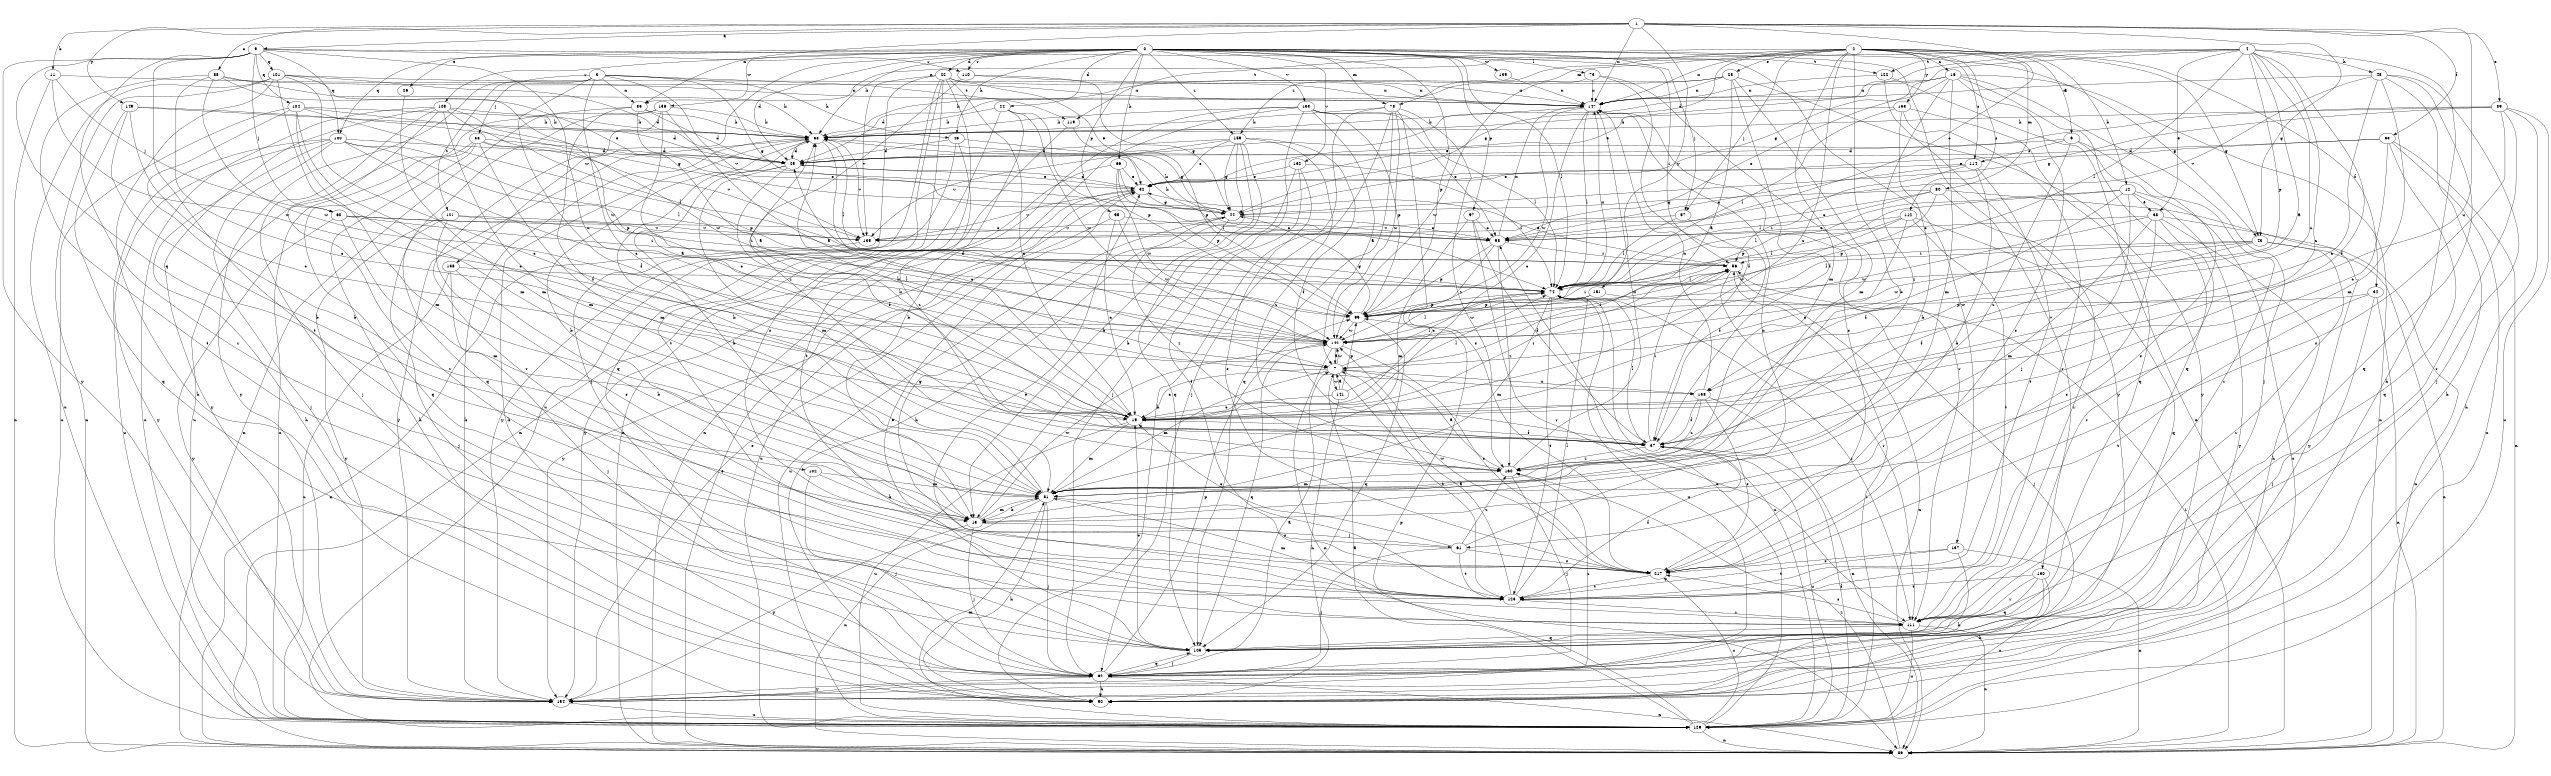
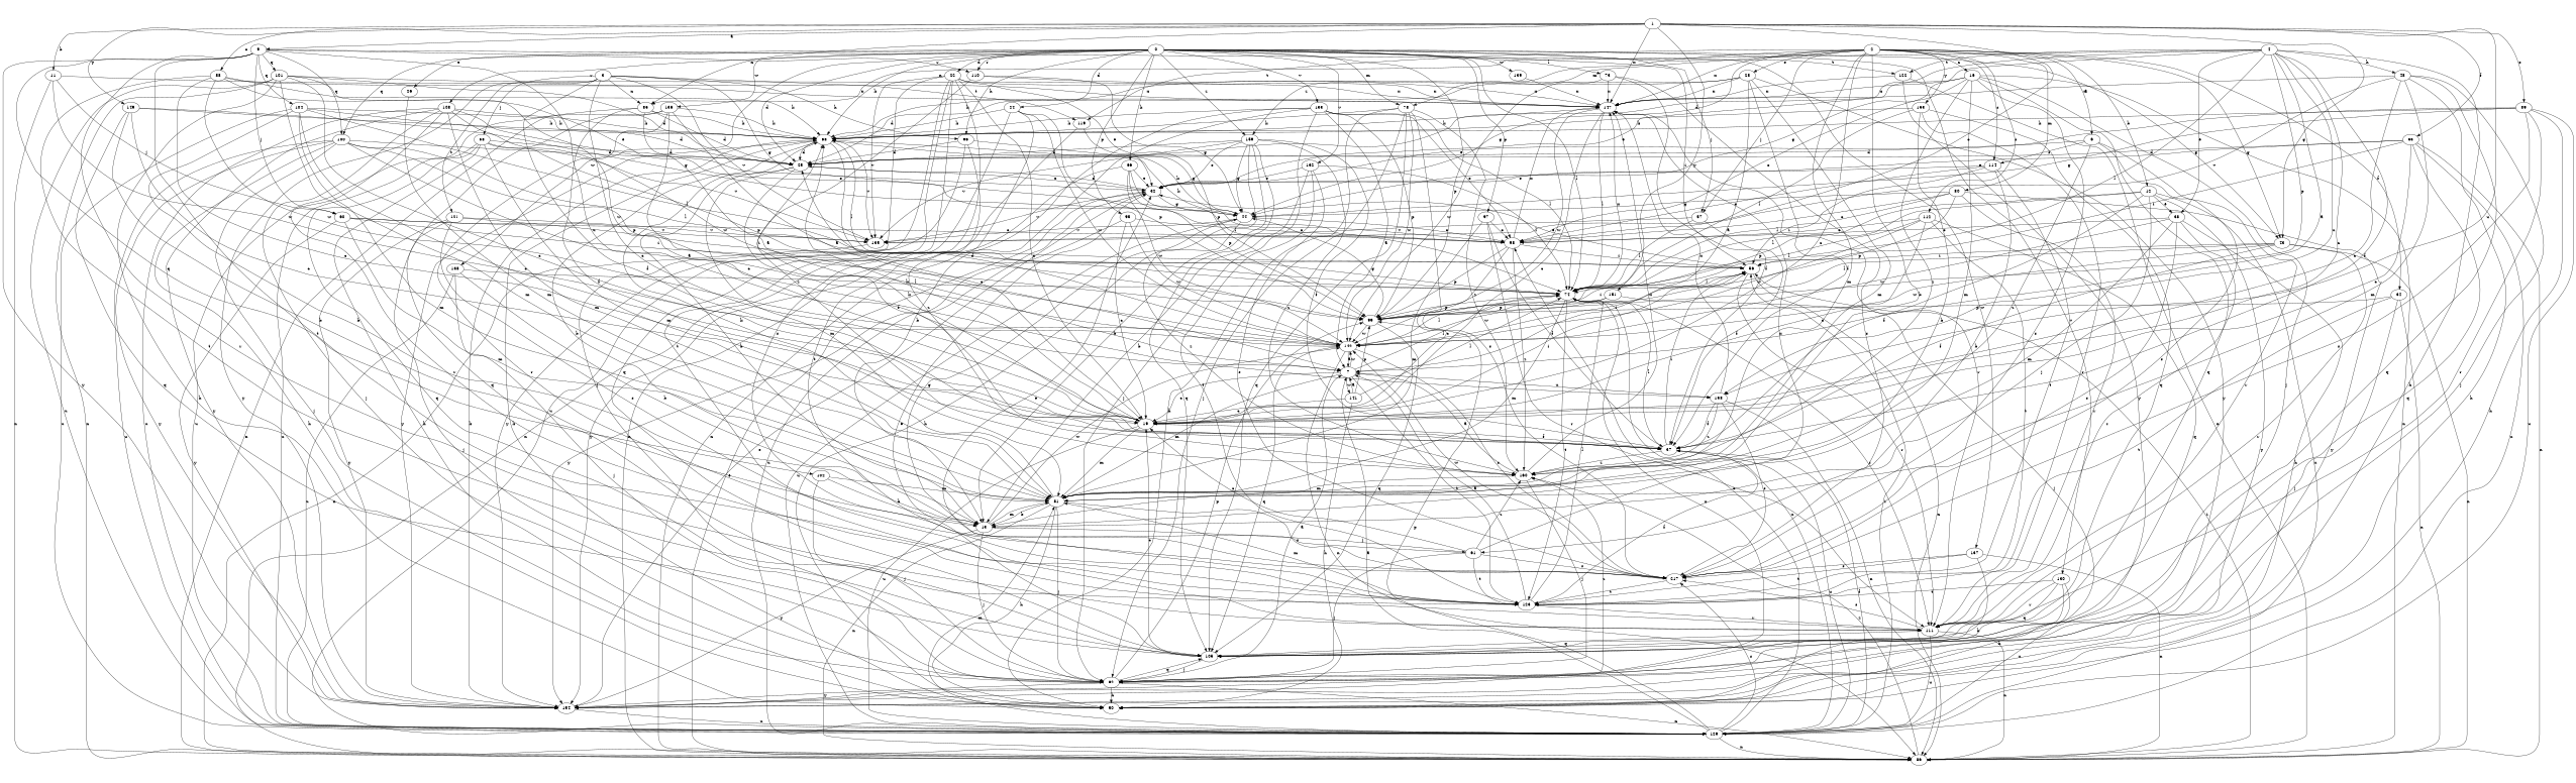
  strict digraph {
    fontname="DejaVu Serif"
    node [fontname="DejaVu Serif"]
    edge [fontname="DejaVu Serif"]
    0
    22
    24
    25
    26
    43
-   46
+   46 [label=96]
    56
    57
    66
    68
    73
    74
    78
    95
    97
    99
    100
    108
    110
    130
    132
    133
    136
    137
    138
    139
    159
    147
    19
    135
    123
    n33 [label=217]
    129
    62
    32
    105
    142
    86
    13
    81
    37
    111
    44
    154
    160
    50
    n48 [label=98]
    7
    1
    n51 [label=9]
    11
    33
    85
    88
    89
    n57 [label=158]
    149
    151
    122
    60
    101
    102
    104
    2
    6
    12
    16
    28
    34
    80
    112
    114
    119
    153
    n76 [label=38]
    61
    3
    58
    121
    4
    48
    141
    0 -> 22 [label=d]
    0 -> 24 [label=d]
    0 -> 25 [label=d]
    0 -> 26 [label=e]
    0 -> 43 [label=g]
    0 -> 46 [label=h]
    0 -> 56 [label=i]
    0 -> 57 [label=j]
    0 -> 66 [label=k]
    0 -> 68 [label=k]
    0 -> 73 [label=l]
    0 -> 74 [label=l]
    0 -> 78 [label=m]
    0 -> 95 [label=p]
    0 -> 97 [label=p]
    0 -> 99 [label=p]
    0 -> 100 [label=q]
    0 -> 108 [label=r]
    0 -> 110 [label=r]
    0 -> 130 [label=v]
    0 -> 132 [label=v]
    0 -> 133 [label=v]
    0 -> 136 [label=w]
    0 -> 137 [label=w]
    0 -> 138 [label=w]
    0 -> 139 [label=w]
    0 -> 159 [label=z]
    22 -> 147 [label=x]
    22 -> 19 [label=c]
    22 -> 135 [label=v]
    22 -> 123 [label=t]
    22 -> n33 [label=s]
    22 -> 129 [label=u]
    22 -> 62 [label=j]
    22 -> 32 [label=e]
    22 -> 105 [label=q]
    24 -> 68 [label=k]
    24 -> 99 [label=p]
    24 -> 123 [label=t]
    24 -> 142 [label=w]
    24 -> 86 [label=n]
    25 -> 32 [label=e]
    25 -> 13 [label=b]
    25 -> 81 [label=m]
    25 -> 37 [label=f]
    26 -> 81 [label=m]
    43 -> 56 [label=i]
    43 -> 74 [label=l]
    43 -> 142 [label=w]
    43 -> 86 [label=n]
    43 -> 37 [label=f]
    43 -> 111 [label=r]
    46 -> 25 [label=d]
    46 -> 44 [label=g]
    46 -> 154 [label=y]
    46 -> 160 [label=z]
    56 -> 74 [label=l]
    56 -> 32 [label=e]
    56 -> 86 [label=n]
    56 -> 111 [label=r]
    57 -> 74 [label=l]
    57 -> 135 [label=v]
    57 -> 37 [label=f]
    66 -> 74 [label=l]
    66 -> 99 [label=p]
    66 -> 32 [label=e]
    66 -> 142 [label=w]
    66 -> 154 [label=y]
    68 -> 25 [label=d]
    68 -> 74 [label=l]
    68 -> 19 [label=c]
    68 -> 135 [label=v]
    68 -> 13 [label=b]
    68 -> 154 [label=y]
    73 -> 147 [label=x]
    73 -> n33 [label=s]
    73 -> 142 [label=w]
    73 -> 37 [label=f]
    74 -> 99 [label=p]
    74 -> 147 [label=x]
    74 -> 123 [label=t]
    74 -> 129 [label=u]
    74 -> 81 [label=m]
    74 -> 111 [label=r]
    74 -> 154 [label=u]
    78 -> 68 [label=k]
    78 -> n33 [label=s]
    78 -> 62 [label=j]
    78 -> 105 [label=q]
    78 -> 142 [label=w]
    78 -> 160 [label=z]
    78 -> 50 [label=h]
    95 -> 19 [label=c]
    95 -> 142 [label=w]
    95 -> 154 [label=y]
    95 -> n48 [label=o]
    97 -> 81 [label=m]
    97 -> 37 [label=f]
    97 -> 111 [label=r]
    97 -> n48 [label=o]
    99 -> 56 [label=i]
    99 -> 105 [label=q]
    99 -> 142 [label=w]
    99 -> 44 [label=g]
    100 -> 25 [label=d]
    100 -> 74 [label=l]
    100 -> 99 [label=p]
    100 -> 129 [label=u]
    100 -> 62 [label=j]
    100 -> 154 [label=y]
    100 -> 50 [label=h]
    100 -> 7 [label=a]
    108 -> 68 [label=k]
    108 -> 129 [label=u]
    108 -> 62 [label=j]
    108 -> 142 [label=w]
    108 -> 81 [label=m]
    108 -> 111 [label=r]
    108 -> 154 [label=y]
    108 -> n48 [label=o]
    110 -> 147 [label=x]
    110 -> 44 [label=g]
    110 -> 160 [label=z]
    130 -> 123 [label=t]
    130 -> 129 [label=u]
    130 -> 105 [label=q]
    130 -> 111 [label=r]
    130 -> 50 [label=h]
    132 -> 74 [label=l]
    132 -> 123 [label=t]
    132 -> n33 [label=s]
    132 -> 32 [label=e]
    132 -> 13 [label=b]
    133 -> 68 [label=k]
    133 -> 74 [label=l]
    133 -> 99 [label=p]
    133 -> 62 [label=j]
    133 -> 86 [label=n]
    133 -> 13 [label=b]
    133 -> n48 [label=o]
    133 -> 7 [label=a]
    136 -> 68 [label=k]
    136 -> 19 [label=c]
    136 -> 105 [label=q]
    136 -> 86 [label=n]
    136 -> 111 [label=r]
    136 -> 7 [label=a]
    137 -> 123 [label=t]
    137 -> n33 [label=s]
    137 -> 86 [label=n]
    137 -> 50 [label=h]
    138 -> 74 [label=l]
    138 -> 129 [label=u]
    138 -> 62 [label=j]
    138 -> 13 [label=b]
    139 -> 147 [label=x]
    159 -> 25 [label=d]
    159 -> 135 [label=v]
    159 -> 32 [label=e]
    159 -> 105 [label=q]
    159 -> 13 [label=b]
    159 -> 37 [label=f]
    159 -> 44 [label=g]
    159 -> 160 [label=z]
    159 -> 50 [label=h]
    147 -> 68 [label=k]
    147 -> 74 [label=l]
    147 -> 19 [label=c]
    147 -> 142 [label=w]
    147 -> 111 [label=r]
    19 -> 56 [label=i]
    19 -> 68 [label=k]
    19 -> 129 [label=u]
    19 -> 81 [label=m]
    19 -> 37 [label=f]
    135 -> 86 [label=n]
    123 -> 74 [label=l]
    123 -> 32 [label=e]
    123 -> 81 [label=m]
    123 -> 37 [label=f]
    123 -> 111 [label=r]
    123 -> 7 [label=a]
    n33 -> 123 [label=t]
    n33 -> 142 [label=w]
    129 -> 56 [label=i]
    129 -> 99 [label=p]
    129 -> n33 [label=s]
    129 -> 86 [label=n]
    129 -> 81 [label=m]
    129 -> 37 [label=f]
    129 -> n48 [label=o]
    129 -> 7 [label=a]
    62 -> 99 [label=p]
    62 -> 105 [label=q]
    62 -> 86 [label=n]
    62 -> 154 [label=y]
    62 -> 160 [label=z]
    62 -> 50 [label=h]
    62 -> 7 [label=a]
    32 -> 25 [label=d]
    32 -> 135 [label=v]
    32 -> 129 [label=u]
    32 -> 44 [label=g]
    105 -> 19 [label=c]
    105 -> 62 [label=j]
    105 -> 32 [label=e]
    142 -> 25 [label=d]
    142 -> 56 [label=i]
    142 -> 74 [label=l]
    142 -> n33 [label=s]
    142 -> 105 [label=q]
    142 -> 86 [label=n]
    142 -> 7 [label=a]
    86 -> 56 [label=i]
    86 -> 32 [label=e]
    86 -> 160 [label=z]
    13 -> 62 [label=j]
    13 -> 142 [label=w]
    13 -> 81 [label=m]
    13 -> 154 [label=y]
    13 -> 61 [label=j]
    81 -> 68 [label=k]
    81 -> n33 [label=s]
    81 -> 62 [label=j]
    81 -> 86 [label=n]
    81 -> 13 [label=b]
    81 -> 50 [label=h]
    37 -> 56 [label=i]
    37 -> 68 [label=k]
    37 -> 74 [label=l]
    37 -> 129 [label=u]
    37 -> 160 [label=z]
    111 -> n33 [label=s]
    111 -> 129 [label=u]
    111 -> 105 [label=q]
    111 -> 86 [label=n]
    44 -> 68 [label=k]
    44 -> 135 [label=v]
    44 -> 129 [label=u]
    44 -> 160 [label=z]
    44 -> n48 [label=o]
    154 -> 68 [label=k]
    154 -> 129 [label=u]
    154 -> 32 [label=e]
    160 -> 147 [label=x]
    160 -> 62 [label=j]
    160 -> 81 [label=m]
    160 -> 7 [label=a]
    50 -> 68 [label=k]
    n48 -> 56 [label=i]
    n48 -> 68 [label=k]
    n48 -> 99 [label=p]
    n48 -> 147 [label=x]
    n48 -> 19 [label=c]
    n48 -> 160 [label=z]
    7 -> 74 [label=l]
    7 -> 19 [label=c]
    7 -> 123 [label=t]
    7 -> 142 [label=w]
    7 -> 81 [label=m]
    7 -> n57 [label=u]
    7 -> 141 [label=w]
    1 -> 43 [label=g]
    1 -> 147 [label=x]
    1 -> n48 [label=o]
    1 -> n51 [label=a]
    1 -> 11 [label=b]
    1 -> 33 [label=f]
    1 -> 85 [label=n]
    1 -> 88 [label=o]
    1 -> 89 [label=o]
    1 -> n57 [label=u]
    1 -> 149 [label=y]
    1 -> 151 [label=y]
    n51 -> 100 [label=q]
    n51 -> 110 [label=r]
    n51 -> 123 [label=t]
    n51 -> 111 [label=r]
    n51 -> 154 [label=y]
    n51 -> n57 [label=u]
    n51 -> 122 [label=t]
    n51 -> 60 [label=j]
    n51 -> 101 [label=q]
    n51 -> 102 [label=q]
    n51 -> 104 [label=q]
    11 -> 147 [label=x]
    11 -> 142 [label=w]
    11 -> 86 [label=n]
    11 -> 60 [label=j]
    33 -> 25 [label=d]
+   33 -> 56 [label=i]
    33 -> 19 [label=c]
    33 -> 129 [label=u]
    33 -> 32 [label=e]
    33 -> 105 [label=q]
    33 -> 86 [label=n]
    85 -> 25 [label=d]
    85 -> 68 [label=k]
    85 -> 129 [label=u]
    85 -> 37 [label=f]
    85 -> 7 [label=a]
    88 -> 68 [label=k]
    88 -> 147 [label=x]
    88 -> 19 [label=c]
    88 -> 123 [label=t]
    88 -> 32 [label=e]
    88 -> 142 [label=w]
    89 -> 68 [label=k]
    89 -> n33 [label=s]
    89 -> 129 [label=u]
    89 -> 32 [label=e]
    89 -> 111 [label=r]
    89 -> 44 [label=g]
    89 -> 50 [label=h]
    n57 -> 147 [label=x]
    n57 -> n33 [label=s]
    n57 -> 86 [label=n]
    n57 -> 37 [label=f]
    n57 -> 160 [label=z]
    149 -> 68 [label=k]
    149 -> 19 [label=c]
    149 -> 105 [label=q]
    149 -> 13 [label=b]
    149 -> 44 [label=g]
    151 -> 99 [label=p]
    151 -> 62 [label=j]
    151 -> 142 [label=w]
    122 -> 147 [label=x]
    122 -> 86 [label=n]
    122 -> 154 [label=y]
    60 -> 56 [label=i]
    60 -> 135 [label=v]
    60 -> 81 [label=m]
    60 -> 154 [label=y]
    60 -> n48 [label=o]
    101 -> 25 [label=d]
    101 -> 147 [label=x]
    101 -> 19 [label=c]
    101 -> 129 [label=u]
    101 -> 142 [label=w]
    101 -> 86 [label=n]
    101 -> 81 [label=m]
    101 -> 50 [label=h]
    102 -> 62 [label=j]
    102 -> 13 [label=b]
    102 -> 81 [label=m]
    104 -> 25 [label=d]
    104 -> 68 [label=k]
    104 -> 74 [label=l]
    104 -> 19 [label=c]
    104 -> 129 [label=u]
    104 -> 13 [label=b]
    104 -> 81 [label=m]
    2 -> 43 [label=g]
    2 -> 57 [label=j]
    2 -> 78 [label=m]
    2 -> 159 [label=z]
    2 -> 147 [label=x]
    2 -> 19 [label=c]
    2 -> 13 [label=b]
    2 -> 81 [label=m]
    2 -> 44 [label=g]
    2 -> 6 [label=a]
    2 -> 12 [label=b]
    2 -> 16 [label=c]
    2 -> 28 [label=e]
    2 -> 34 [label=f]
    2 -> 80 [label=m]
    2 -> 112 [label=s]
    2 -> 114 [label=s]
    2 -> 119 [label=t]
    2 -> 153 [label=y]
    6 -> 25 [label=d]
    6 -> n33 [label=s]
    6 -> 111 [label=r]
    6 -> 160 [label=z]
    6 -> 114 [label=s]
    12 -> 74 [label=l]
    12 -> 99 [label=p]
    12 -> 129 [label=u]
    12 -> 37 [label=f]
    12 -> 154 [label=y]
    12 -> n76 [label=e]
    12 -> 61 [label=j]
    16 -> 147 [label=x]
    16 -> n33 [label=s]
    16 -> 62 [label=j]
    16 -> 32 [label=e]
    16 -> 105 [label=q]
    16 -> 86 [label=n]
    16 -> 81 [label=m]
    16 -> 160 [label=z]
    16 -> n48 [label=o]
    28 -> 25 [label=d]
    28 -> 68 [label=k]
    28 -> 147 [label=x]
    28 -> 81 [label=m]
    28 -> 37 [label=f]
    28 -> 154 [label=y]
    28 -> 7 [label=a]
    34 -> 99 [label=p]
    34 -> 123 [label=t]
    34 -> 62 [label=j]
    34 -> 86 [label=n]
    80 -> 56 [label=i]
    80 -> 99 [label=p]
    80 -> 111 [label=r]
    80 -> 44 [label=g]
    80 -> 154 [label=y]
    80 -> n48 [label=o]
    112 -> 74 [label=l]
    112 -> 19 [label=c]
    112 -> 123 [label=t]
    112 -> 105 [label=q]
    112 -> 142 [label=w]
    112 -> n48 [label=o]
    114 -> 74 [label=l]
    114 -> 123 [label=t]
    114 -> 32 [label=e]
    114 -> 13 [label=b]
    114 -> n48 [label=o]
    119 -> 99 [label=p]
    119 -> 86 [label=n]
    153 -> 68 [label=k]
    153 -> 74 [label=l]
    153 -> 105 [label=q]
    153 -> 13 [label=b]
    153 -> 111 [label=r]
    n76 -> n33 [label=s]
    n76 -> 142 [label=w]
-   n76 -> 86 [label=n]
    n76 -> 81 [label=m]
    n76 -> 111 [label=r]
    n76 -> 50 [label=h]
    n76 -> n48 [label=o]
    61 -> 147 [label=x]
    61 -> 19 [label=c]
    61 -> 123 [label=t]
    61 -> n33 [label=s]
    61 -> 62 [label=j]
    61 -> 44 [label=g]
    61 -> 160 [label=z]
    3 -> 46 [label=h]
    3 -> 19 [label=c]
    3 -> 135 [label=v]
    3 -> 37 [label=f]
    3 -> 44 [label=g]
    3 -> 154 [label=y]
    3 -> 85 [label=n]
    3 -> 119 [label=t]
    3 -> 58 [label=j]
    3 -> 121 [label=t]
    58 -> 25 [label=d]
    58 -> 99 [label=p]
    58 -> 135 [label=v]
    58 -> 129 [label=u]
    58 -> 105 [label=q]
    58 -> 81 [label=m]
    58 -> 50 [label=h]
    121 -> 56 [label=i]
    121 -> 135 [label=v]
    121 -> n33 [label=s]
    121 -> 62 [label=j]
    121 -> 154 [label=y]
    4 -> 25 [label=d]
    4 -> 74 [label=l]
    4 -> 99 [label=p]
    4 -> 19 [label=c]
    4 -> 37 [label=f]
    4 -> 44 [label=g]
    4 -> 50 [label=h]
    4 -> 7 [label=a]
    4 -> 85 [label=n]
    4 -> n57 [label=u]
    4 -> 122 [label=t]
    4 -> n76 [label=e]
    4 -> 48 [label=h]
    48 -> 147 [label=x]
    48 -> 19 [label=c]
    48 -> 135 [label=v]
    48 -> 62 [label=j]
    48 -> 105 [label=q]
    48 -> 81 [label=m]
    48 -> 50 [label=h]
    141 -> 74 [label=l]
    141 -> 99 [label=p]
    141 -> 19 [label=c]
    141 -> 50 [label=h]
    141 -> 7 [label=a]
  }
